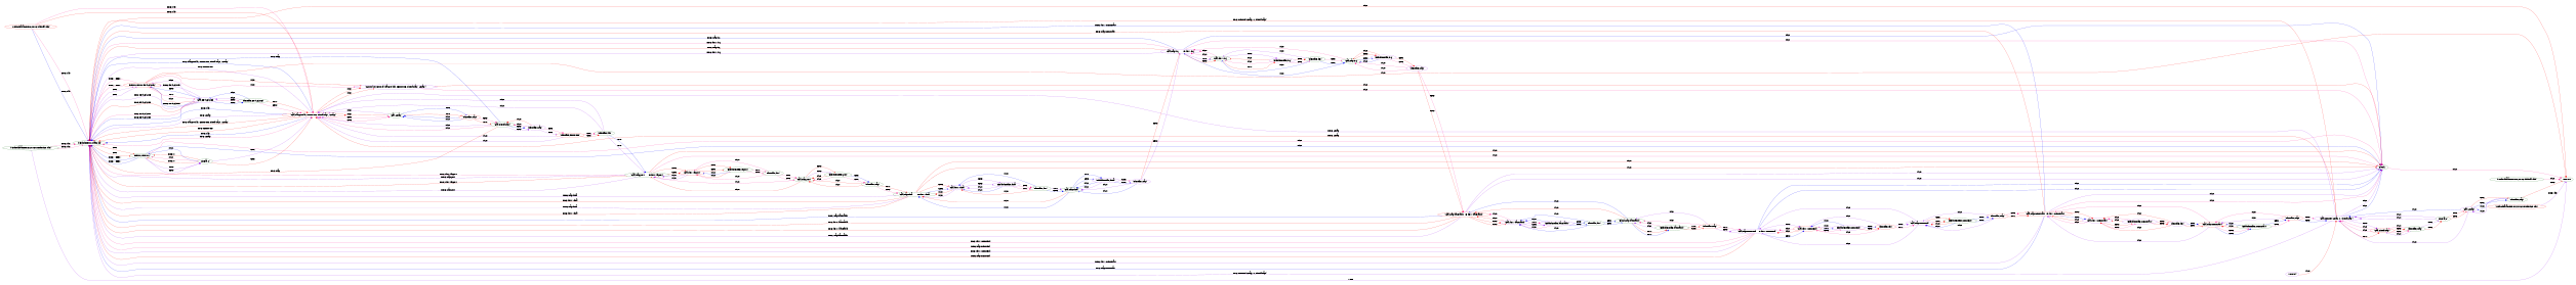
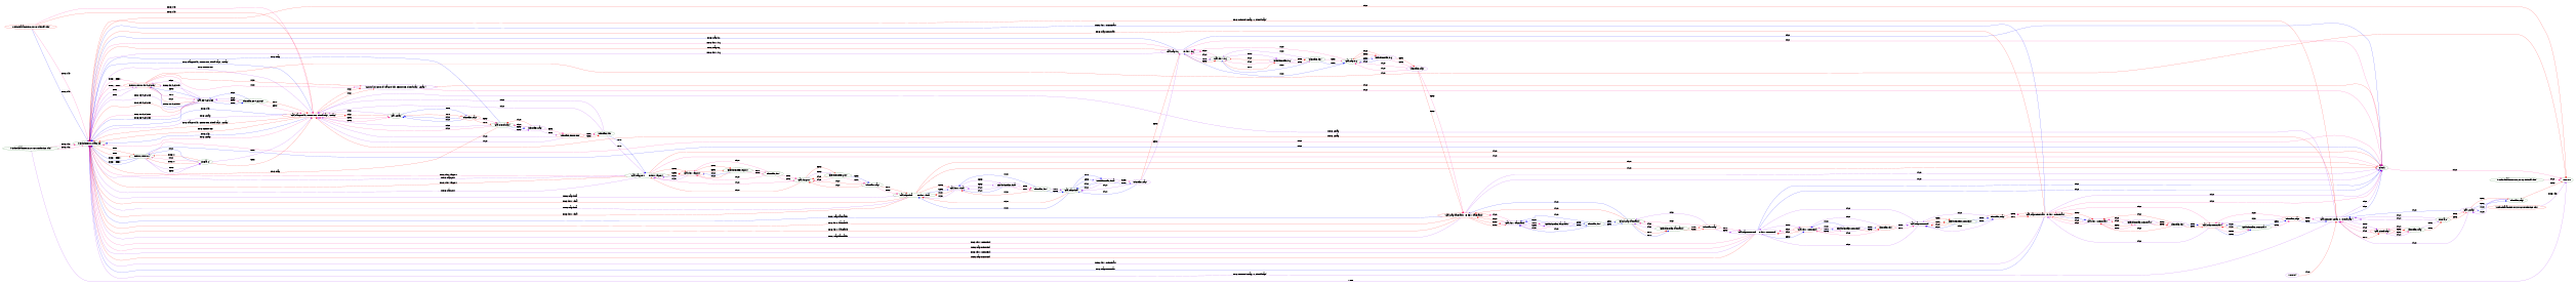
  digraph {
    rankdir=LR
    node [color=darkgreen]
    edge [arrowhead=box color=red]
    n1 [label="(MethodReturn,static int)"]
    n2 [color=red label="(Return,return -EMSGSIZE;)"]
    n3 [label="(Return,return 0;)"]
    1000100
    n5 [color=purple label="(ControlStructure,if (nla_put(skb, IFLA_MAP, sizeof(map), &map)))"]
    n6 [color=purple label="(Call,-EMSGSIZE)"]
    n7 [label="(Block,)"]
    n8 [label="(Literal,0)"]
    n9 [color=red label="(MethodParameterIn,struct sk_buff *skb)"]
    n10 [color=red label="(Call,nla_put(skb, IFLA_MAP, sizeof(map), &map))"]
    n11 [label="(Call,&map)"]
    n12 [label="(MethodParameterOut,struct sk_buff *skb)"]
    n13 [label="(MethodParameterIn,struct net_device *dev)"]
    n14 [color=red label="(MethodParameterOut,struct net_device *dev)"]
    n15 [label="(Call,map.dma         = dev->dma)"]
    n16 [color=purple label="(Call,dev->dma)"]
    n17 [color=purple label="(FieldIdentifier,dma)"]
    n18 [label="(Call,map.dma)"]
    n19 [color=purple label="(FieldIdentifier,dma)"]
    n20 [color=purple label="(Identifier,map)"]
    n21 [color=purple label="(Call,map.irq         = dev->irq)"]
    n22 [label="(Call,dev->irq)"]
    n23 [label="(Identifier,dev)"]
    n24 [label="(Call,map.port        = dev->if_port)"]
    n25 [color=red label="(Call,dev->if_port)"]
    n26 [label="(FieldIdentifier,if_port)"]
-   n27 [label="(Call,map.port)"]
+   n27 [label="(Call,dev.port)"]
    n28 [label="(FieldIdentifier,port)"]
    n29 [label="(Identifier,map)"]
    n30 [label="(Identifier,dev)"]
    n31 [label="(Identifier,skb)"]
    n32 [color=red label="(Identifier,IFLA_MAP)"]
    n33 [label="(Call,sizeof(map))"]
    n34 [color=purple label="(Identifier,map)"]
    n35 [color=red label="(Identifier,map)"]
    n36 [label="(Identifier,EMSGSIZE)"]
    n37 [color=purple label="(Call,memset(&map, 0, sizeof(map)))"]
    n38 [color=red label="(Call,sizeof(map))"]
    n39 [label="(Identifier,map)"]
    n40 [label="(Literal,0)"]
    n41 [color=purple label="(Call,&map)"]
    n42 [label="(Identifier,map)"]
    n43 [color=red label="(Call,map.mem_start   = dev->mem_start)"]
    n44 [color=purple label="(Call,dev->mem_start)"]
    n45 [color=purple label="(FieldIdentifier,mem_start)"]
    n46 [color=red label="(Call,map.mem_start)"]
    n47 [label="(FieldIdentifier,mem_start)"]
    n48 [color=red label="(Identifier,map)"]
    n49 [color=purple label="(Identifier,dev)"]
    n50 [color=purple label="(Call,map.mem_end     = dev->mem_end)"]
    n51 [color=red label="(Call,dev->mem_end)"]
    n52 [color=purple label="(FieldIdentifier,mem_end)"]
    n53 [color=purple label="(Call,map.mem_end)"]
    n54 [label="(FieldIdentifier,mem_end)"]
    n55 [color=red label="(Identifier,map)"]
    n56 [color=red label="(Identifier,dev)"]
    n57 [color=red label="(Call,map.base_addr   = dev->base_addr)"]
    n58 [color=purple label="(Call,dev->base_addr)"]
    n59 [color=purple label="(FieldIdentifier,base_addr)"]
    n60 [label="(Block,map.base_addr)"]
    n61 [label="(FieldIdentifier,base_addr)"]
    n62 [color=red label="(Identifier,map)"]
    n63 [label="(Identifier,dev)"]
    n64 [color=purple label="(FieldIdentifier,irq)"]
    n65 [label="(Call,map.irq)"]
    n66 [color=purple label="(FieldIdentifier,irq)"]
    n67 [color=purple label="(Identifier,map)"]
    n68 [label="(Identifier,dev)"]
    1000104 [color=purple]
    n1 -> n2 [arrowhead=tee color=purple label="CFG: "]
    n1 -> n2 [arrowhead=tee color=purple label="CFG: "]
    n1 -> n3 [arrowhead=tee label="CFG: "]
    n1 -> n3 [arrowhead=tee label="CFG: "]
    n1 -> 1000100 [arrowhead=tee label="AST: "]
    n2 -> n1 [arrowhead=tee color=deeppink label="DDG: <RET>"]
    n2 -> n1 [color=deeppink label="DDG: <RET>"]
    n2 -> 1000100 [label="AST: "]
    n2 -> n5 [arrowhead=tee color=deeppink label="AST: "]
    n2 -> n5 [arrowhead=tee label="AST: "]
    n2 -> n6 [arrowhead=tee color=blue label="CFG: "]
    n2 -> n6 [arrowhead=tee color=deeppink label="CFG: "]
    n3 -> n1 [color=blue label="DDG: <RET>"]
    n3 -> n1 [color=blue label="DDG: <RET>"]
    n3 -> n7 [arrowhead=tee color=deeppink label="AST: "]
    n3 -> n7 [color=blue label="AST: "]
    n3 -> n8 [color=purple label="CFG: "]
    n3 -> n8 [color=purple label="CFG: "]
    n5 -> n7 [arrowhead=tee label="AST: "]
    n5 -> n7 [color=deeppink label="AST: "]
    n6 -> n1 [color=blue label="DDG: EMSGSIZE"]
    n6 -> n1 [arrowhead=tee color=purple label="DDG: -EMSGSIZE"]
    n6 -> n1 [arrowhead=tee label="DDG: EMSGSIZE"]
    n6 -> n1 [arrowhead=tee color=deeppink label="DDG: -EMSGSIZE"]
    n6 -> n2 [arrowhead=tee label="AST: "]
    n6 -> n2 [arrowhead=tee color=blue label="DDG: -EMSGSIZE"]
    n6 -> n2 [arrowhead=tee color=purple label="AST: "]
    n6 -> n2 [arrowhead=tee color=purple label="DDG: -EMSGSIZE"]
    n6 -> n36 [arrowhead=tee color=deeppink label="CFG: "]
    n6 -> n36 [color=blue label="CFG: "]
    n7 -> 1000100 [color=deeppink label="AST: "]
    n8 -> n3 [arrowhead=tee color=blue label="AST: "]
    n8 -> n3 [arrowhead=tee label="DDG: 0"]
    n8 -> n3 [arrowhead=tee color=deeppink label="AST: "]
    n8 -> n3 [arrowhead=tee label="DDG: 0"]
    n8 -> n10 [color=purple label="CFG: "]
    n8 -> n10 [arrowhead=tee label="CFG: "]
    n9 -> n1 [arrowhead=tee color=blue label="DDG: skb"]
    n9 -> n1 [arrowhead=tee color=deeppink label="DDG: skb"]
    n9 -> n10 [arrowhead=tee label="DDG: skb"]
    n9 -> n10 [color=deeppink label="DDG: skb"]
    n10 -> n1 [color=purple label="DDG: &map"]
    n10 -> n1 [arrowhead=tee label="DDG: nla_put(skb, IFLA_MAP, sizeof(map), &map)"]
    n10 -> n1 [label="DDG: IFLA_MAP"]
    n10 -> n1 [color=blue label="DDG: skb"]
    n10 -> n1 [color=deeppink label="DDG: &map"]
    n10 -> n1 [arrowhead=tee color=blue label="DDG: nla_put(skb, IFLA_MAP, sizeof(map), &map)"]
    n10 -> n1 [arrowhead=tee color=purple label="DDG: IFLA_MAP"]
    n10 -> n1 [color=blue label="DDG: skb"]
    n10 -> n5 [arrowhead=tee label="AST: "]
    n10 -> n5 [label="AST: "]
    n10 -> n11 [arrowhead=tee color=deeppink label="CFG: "]
    n10 -> n11 [color=deeppink label="CFG: "]
    n11 -> n10 [arrowhead=tee color=purple label="AST: "]
    n11 -> n10 [label="AST: "]
    n11 -> n35 [arrowhead=tee color=blue label="CFG: "]
    n11 -> n35 [arrowhead=tee label="CFG: "]
    n12 -> 1000100 [color=deeppink label="AST: "]
    n13 -> n1 [color=deeppink label="DDG: dev"]
    n13 -> n1 [arrowhead=tee color=deeppink label="DDG: dev"]
    n13 -> 1000100 [arrowhead=tee color=purple label="MAP: "]
    n14 -> 1000100 [arrowhead=tee color=purple label="DDG: dev"]
    n15 -> n1 [color=purple label="DDG: map.dma"]
    n15 -> n1 [label="DDG: dev->dma"]
    n15 -> n1 [color=purple label="DDG: map.dma"]
    n15 -> n1 [label="DDG: dev->dma"]
    n15 -> n7 [arrowhead=tee label="AST: "]
    n15 -> n7 [arrowhead=tee label="AST: "]
    n15 -> n16 [arrowhead=tee label="CFG: "]
    n15 -> n16 [arrowhead=tee color=blue label="CFG: "]
    n16 -> n15 [label="AST: "]
    n16 -> n15 [arrowhead=tee color=purple label="AST: "]
    n16 -> n17 [arrowhead=tee color=purple label="CFG: "]
    n16 -> n17 [arrowhead=tee color=purple label="CFG: "]
    n17 -> n16 [color=purple label="AST: "]
    n17 -> n16 [arrowhead=tee color=blue label="AST: "]
    n17 -> n23 [color=deeppink label="CFG: "]
    n17 -> n23 [color=deeppink label="CFG: "]
    n18 -> n15 [label="AST: "]
    n18 -> n15 [color=blue label="AST: "]
    n18 -> n19 [color=blue label="CFG: "]
    n18 -> n19 [arrowhead=tee color=blue label="CFG: "]
    n19 -> n18 [color=blue label="AST: "]
    n19 -> n18 [arrowhead=tee color=purple label="AST: "]
    n19 -> n20 [arrowhead=tee color=deeppink label="CFG: "]
    n19 -> n20 [arrowhead=tee color=blue label="CFG: "]
    n20 -> n18 [color=purple label="AST: "]
    n20 -> n18 [arrowhead=tee color=blue label="AST: "]
    n20 -> n21 [arrowhead=tee label="CFG: "]
    n20 -> n21 [arrowhead=tee color=purple label="CFG: "]
    n21 -> n1 [label="DDG: map.irq"]
    n21 -> n1 [arrowhead=tee color=purple label="DDG: dev->irq"]
    n21 -> n1 [arrowhead=tee color=blue label="DDG: map.irq"]
    n21 -> n1 [arrowhead=tee color=deeppink label="DDG: dev->irq"]
    n21 -> n7 [arrowhead=tee color=blue label="AST: "]
    n21 -> n7 [color=deeppink label="AST: "]
    n21 -> n22 [color=purple label="CFG: "]
    n21 -> n22 [label="CFG: "]
    n22 -> n21 [color=deeppink label="AST: "]
    n22 -> n21 [color=deeppink label="AST: "]
    n22 -> n64 [label="CFG: "]
    n22 -> n64 [color=purple label="CFG: "]
    n23 -> n16 [color=blue label="AST: "]
    n23 -> n16 [label="AST: "]
    n23 -> n18 [color=purple label="CFG: "]
    n23 -> n18 [color=blue label="CFG: "]
    n24 -> n1 [color=deeppink label="DDG: dev->if_port"]
    n24 -> n1 [color=purple label="DDG: map.port"]
    n24 -> n1 [arrowhead=tee label="DDG: dev->if_port"]
    n24 -> n1 [color=purple label="DDG: map.port"]
    n24 -> n7 [label="AST: "]
    n24 -> n7 [arrowhead=tee color=deeppink label="AST: "]
    n24 -> n25 [arrowhead=tee label="CFG: "]
    n24 -> n25 [label="CFG: "]
    n25 -> n24 [color=purple label="AST: "]
    n25 -> n24 [color=purple label="AST: "]
    n25 -> n26 [label="CFG: "]
    n25 -> n26 [arrowhead=tee label="CFG: "]
    n26 -> n25 [arrowhead=tee color=blue label="AST: "]
    n26 -> n25 [arrowhead=tee label="AST: "]
    n26 -> n30 [arrowhead=tee color=deeppink label="CFG: "]
    n26 -> n30 [arrowhead=tee color=deeppink label="CFG: "]
    n27 -> n24 [arrowhead=tee color=deeppink label="AST: "]
    n27 -> n24 [arrowhead=tee label="AST: "]
    n27 -> n28 [arrowhead=tee label="CFG: "]
    n27 -> n28 [arrowhead=tee color=purple label="CFG: "]
    n28 -> n27 [label="AST: "]
    n28 -> n27 [arrowhead=tee color=deeppink label="AST: "]
    n28 -> n29 [color=blue label="CFG: "]
    n28 -> n29 [color=deeppink label="CFG: "]
    n29 -> n15 [arrowhead=tee label="CFG: "]
    n29 -> n15 [color=deeppink label="CFG: "]
    n29 -> n27 [arrowhead=tee label="AST: "]
    n29 -> n27 [label="AST: "]
    n30 -> n25 [arrowhead=tee color=deeppink label="AST: "]
    n30 -> n25 [arrowhead=tee color=deeppink label="AST: "]
    n30 -> n27 [color=deeppink label="CFG: "]
    n30 -> n27 [arrowhead=tee color=deeppink label="CFG: "]
    n31 -> n10 [color=purple label="AST: "]
    n31 -> n10 [arrowhead=tee color=purple label="AST: "]
    n31 -> n24 [color=blue label="CFG: "]
    n31 -> n24 [arrowhead=tee color=purple label="CFG: "]
    n32 -> n10 [color=purple label="AST: "]
    n32 -> n10 [arrowhead=tee color=purple label="AST: "]
    n32 -> n31 [color=deeppink label="CFG: "]
    n32 -> n31 [label="CFG: "]
    n33 -> n1 [arrowhead=tee color=blue label="DDG: map"]
    n33 -> n1 [arrowhead=tee label="DDG: map"]
    n33 -> n10 [color=purple label="AST: "]
    n33 -> n10 [color=deeppink label="AST: "]
    n33 -> n34 [color=blue label="CFG: "]
    n33 -> n34 [color=purple label="CFG: "]
    n34 -> n32 [color=deeppink label="CFG: "]
    n34 -> n32 [arrowhead=tee color=purple label="CFG: "]
    n34 -> n33 [label="AST: "]
    n34 -> n33 [color=deeppink label="AST: "]
    n35 -> n11 [color=blue label="AST: "]
    n35 -> n11 [color=blue label="AST: "]
    n35 -> n33 [color=deeppink label="CFG: "]
    n35 -> n33 [arrowhead=tee label="CFG: "]
    n36 -> n6 [arrowhead=tee color=blue label="AST: "]
    n36 -> n6 [color=purple label="AST: "]
    n36 -> n10 [label="CFG: "]
    n36 -> n10 [color=deeppink label="CFG: "]
    n37 -> n1 [arrowhead=tee color=purple label="DDG: memset(&map, 0, sizeof(map))"]
    n37 -> n1 [label="DDG: memset(&map, 0, sizeof(map))"]
    n37 -> n7 [color=purple label="AST: "]
    n37 -> n7 [color=blue label="AST: "]
    n37 -> n10 [arrowhead=tee color=purple label="DDG: &map"]
    n37 -> n10 [label="DDG: &map"]
    n37 -> n38 [label="CFG: "]
    n37 -> n38 [color=purple label="CFG: "]
    n38 -> n37 [arrowhead=tee color=deeppink label="AST: "]
    n38 -> n37 [color=deeppink label="AST: "]
    n38 -> n39 [label="CFG: "]
    n38 -> n39 [color=deeppink label="CFG: "]
    n39 -> n38 [arrowhead=tee color=purple label="AST: "]
    n39 -> n38 [arrowhead=tee color=deeppink label="AST: "]
    n39 -> n40 [label="CFG: "]
    n39 -> n40 [arrowhead=tee color=purple label="CFG: "]
    n40 -> n37 [color=purple label="AST: "]
    n40 -> n37 [color=purple label="AST: "]
    n40 -> n41 [arrowhead=tee label="CFG: "]
    n40 -> n41 [arrowhead=tee label="CFG: "]
    n41 -> n37 [color=purple label="AST: "]
    n41 -> n37 [color=blue label="AST: "]
    n41 -> n42 [arrowhead=tee label="CFG: "]
    n41 -> n42 [color=blue label="CFG: "]
    n42 -> 1000100 [arrowhead=tee label="CFG: "]
    n42 -> n41 [arrowhead=tee color=blue label="AST: "]
    n42 -> n41 [color=purple label="AST: "]
    n43 -> n1 [color=blue label="DDG: dev->mem_start"]
    n43 -> n1 [label="DDG: map.mem_start"]
    n43 -> n1 [color=purple label="DDG: dev->mem_start"]
    n43 -> n1 [color=blue label="DDG: map.mem_start"]
    n43 -> n7 [color=purple label="AST: "]
    n43 -> n7 [color=deeppink label="AST: "]
    n43 -> n44 [label="CFG: "]
    n43 -> n44 [color=blue label="CFG: "]
    n44 -> n43 [arrowhead=tee label="AST: "]
    n44 -> n43 [arrowhead=tee color=deeppink label="AST: "]
    n44 -> n45 [arrowhead=tee label="CFG: "]
    n44 -> n45 [arrowhead=tee color=deeppink label="CFG: "]
    n45 -> n44 [color=deeppink label="AST: "]
    n45 -> n44 [arrowhead=tee label="AST: "]
    n45 -> n49 [label="CFG: "]
    n45 -> n49 [arrowhead=tee label="CFG: "]
    n46 -> n43 [arrowhead=tee color=deeppink label="AST: "]
    n46 -> n43 [color=purple label="AST: "]
    n46 -> n47 [color=deeppink label="CFG: "]
    n46 -> n47 [color=blue label="CFG: "]
    n47 -> n46 [arrowhead=tee color=blue label="AST: "]
    n47 -> n46 [label="AST: "]
    n47 -> n48 [color=blue label="CFG: "]
    n47 -> n48 [color=deeppink label="CFG: "]
    n48 -> n37 [color=blue label="CFG: "]
    n48 -> n37 [arrowhead=tee color=deeppink label="CFG: "]
    n48 -> n46 [color=deeppink label="AST: "]
    n48 -> n46 [color=purple label="AST: "]
    n49 -> n44 [label="AST: "]
    n49 -> n44 [label="AST: "]
    n49 -> n46 [color=blue label="CFG: "]
    n49 -> n46 [arrowhead=tee label="CFG: "]
    n50 -> n1 [label="DDG: map.mem_end"]
    n50 -> n1 [arrowhead=tee color=deeppink label="DDG: dev->mem_end"]
    n50 -> n1 [color=deeppink label="DDG: map.mem_end"]
    n50 -> n1 [color=purple label="DDG: dev->mem_end"]
    n50 -> n7 [arrowhead=tee color=blue label="AST: "]
    n50 -> n7 [arrowhead=tee color=blue label="AST: "]
    n50 -> n51 [color=blue label="CFG: "]
    n50 -> n51 [color=purple label="CFG: "]
    n51 -> n50 [color=deeppink label="AST: "]
    n51 -> n50 [label="AST: "]
    n51 -> n52 [arrowhead=tee color=blue label="CFG: "]
    n51 -> n52 [arrowhead=tee color=deeppink label="CFG: "]
    n52 -> n51 [color=blue label="AST: "]
    n52 -> n51 [arrowhead=tee color=purple label="AST: "]
    n52 -> n56 [arrowhead=tee color=blue label="CFG: "]
    n52 -> n56 [label="CFG: "]
    n53 -> n50 [color=purple label="AST: "]
    n53 -> n50 [arrowhead=tee color=purple label="AST: "]
    n53 -> n54 [label="CFG: "]
    n53 -> n54 [label="CFG: "]
    n54 -> n53 [label="AST: "]
    n54 -> n53 [color=blue label="AST: "]
    n54 -> n55 [color=blue label="CFG: "]
    n54 -> n55 [color=blue label="CFG: "]
    n55 -> n43 [color=deeppink label="CFG: "]
    n55 -> n43 [label="CFG: "]
    n55 -> n53 [arrowhead=tee color=purple label="AST: "]
    n55 -> n53 [color=purple label="AST: "]
    n56 -> n51 [arrowhead=tee color=deeppink label="AST: "]
    n56 -> n51 [arrowhead=tee color=purple label="AST: "]
    n56 -> n53 [color=purple label="CFG: "]
    n56 -> n53 [color=deeppink label="CFG: "]
    n57 -> n1 [color=purple label="DDG: map.base_addr"]
    n57 -> n1 [arrowhead=tee label="DDG: dev->base_addr"]
    n57 -> n1 [arrowhead=tee color=blue label="DDG: map.base_addr"]
    n57 -> n1 [arrowhead=tee label="DDG: dev->base_addr"]
    n57 -> n7 [color=purple label="AST: "]
    n57 -> n7 [arrowhead=tee color=purple label="AST: "]
    n57 -> n58 [label="CFG: "]
    n57 -> n58 [arrowhead=tee label="CFG: "]
    n58 -> n57 [color=deeppink label="AST: "]
    n58 -> n57 [label="AST: "]
    n58 -> n59 [color=deeppink label="CFG: "]
    n58 -> n59 [color=purple label="CFG: "]
    n59 -> n58 [arrowhead=tee color=deeppink label="AST: "]
    n59 -> n58 [color=blue label="AST: "]
    n59 -> n63 [arrowhead=tee color=blue label="CFG: "]
    n59 -> n63 [arrowhead=tee color=blue label="CFG: "]
    n60 -> n57 [arrowhead=tee color=blue label="AST: "]
    n60 -> n57 [label="AST: "]
    n60 -> n61 [label="CFG: "]
    n60 -> n61 [color=blue label="CFG: "]
    n61 -> n60 [color=deeppink label="AST: "]
    n61 -> n60 [color=purple label="AST: "]
    n61 -> n62 [arrowhead=tee label="CFG: "]
    n61 -> n62 [arrowhead=tee label="CFG: "]
    n62 -> n50 [color=deeppink label="CFG: "]
    n62 -> n50 [color=purple label="CFG: "]
    n62 -> n60 [arrowhead=tee color=purple label="AST: "]
    n62 -> n60 [arrowhead=tee color=deeppink label="AST: "]
    n63 -> n58 [color=blue label="AST: "]
    n63 -> n58 [arrowhead=tee color=blue label="AST: "]
    n63 -> n60 [arrowhead=tee color=blue label="CFG: "]
    n63 -> n60 [arrowhead=tee color=blue label="CFG: "]
    n64 -> n22 [arrowhead=tee label="AST: "]
    n64 -> n22 [arrowhead=tee color=deeppink label="AST: "]
    n64 -> n68 [arrowhead=tee color=deeppink label="CFG: "]
    n64 -> n68 [label="CFG: "]
    n65 -> n21 [arrowhead=tee color=blue label="AST: "]
    n65 -> n21 [color=deeppink label="AST: "]
    n65 -> n66 [label="CFG: "]
    n65 -> n66 [arrowhead=tee color=blue label="CFG: "]
    n66 -> n65 [arrowhead=tee color=blue label="AST: "]
    n66 -> n65 [arrowhead=tee label="AST: "]
    n66 -> n67 [arrowhead=tee color=deeppink label="CFG: "]
    n66 -> n67 [label="CFG: "]
    n67 -> n57 [label="CFG: "]
    n67 -> n57 [color=deeppink label="CFG: "]
    n67 -> n65 [arrowhead=tee color=deeppink label="AST: "]
    n67 -> n65 [color=deeppink label="AST: "]
    n68 -> n22 [arrowhead=tee color=purple label="AST: "]
    n68 -> n22 [arrowhead=tee color=blue label="AST: "]
    n68 -> n65 [color=blue label="CFG: "]
    n68 -> n65 [arrowhead=tee color=deeppink label="CFG: "]
    1000104 -> n37 [label="AST: "]
  }
